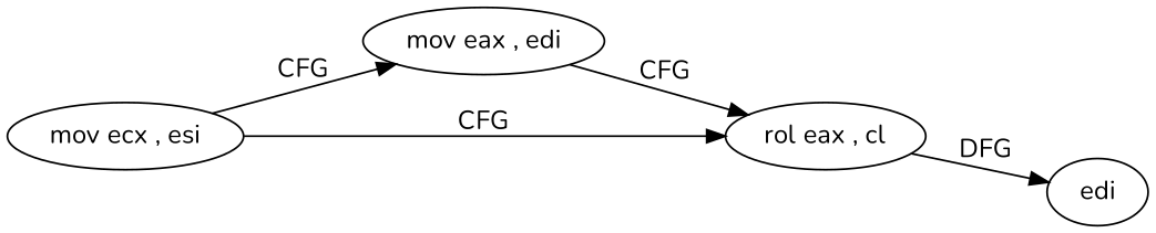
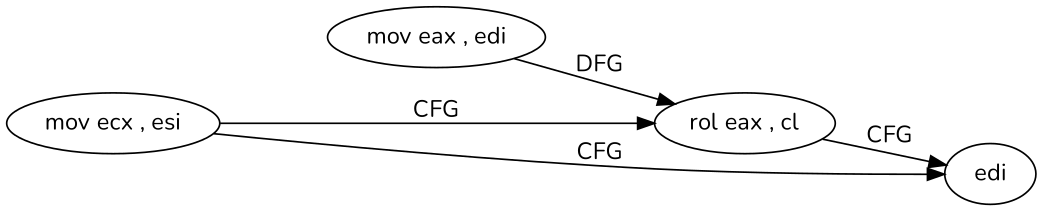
  digraph {
    fontname=Nunito
    rankdir=LR
    node [fontname=Nunito]
    edge [fontname=Nunito]
    n1 [label="mov ecx , esi"]
    n2 [label="mov eax , edi"]
    n3 [label="rol eax , cl"]
    n4 [label=edi]
-   n1 -> n2 [label=CFG]
+   n1 -> n4 [label=CFG]
    n1 -> n3 [label=CFG]
-   n2 -> n3 [label=CFG]
-   n3 -> n4 [label=DFG]
+   n2 -> n3 [label=DFG]
+   n3 -> n4 [label=CFG]
  }
